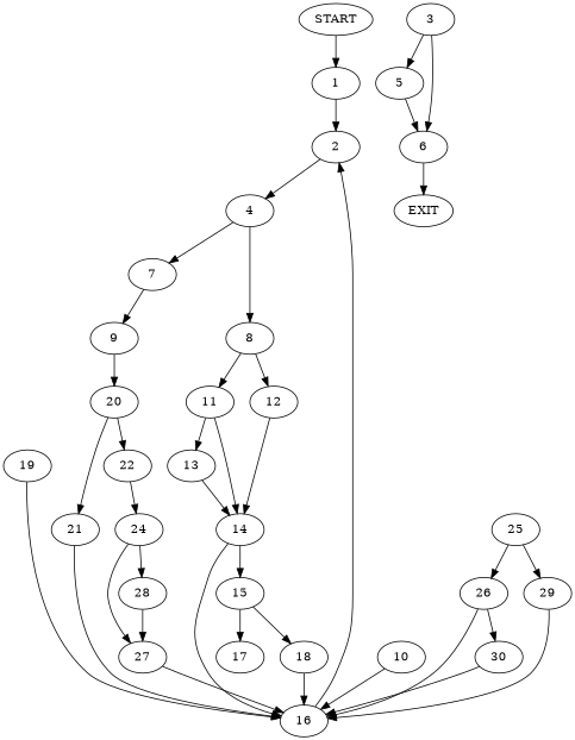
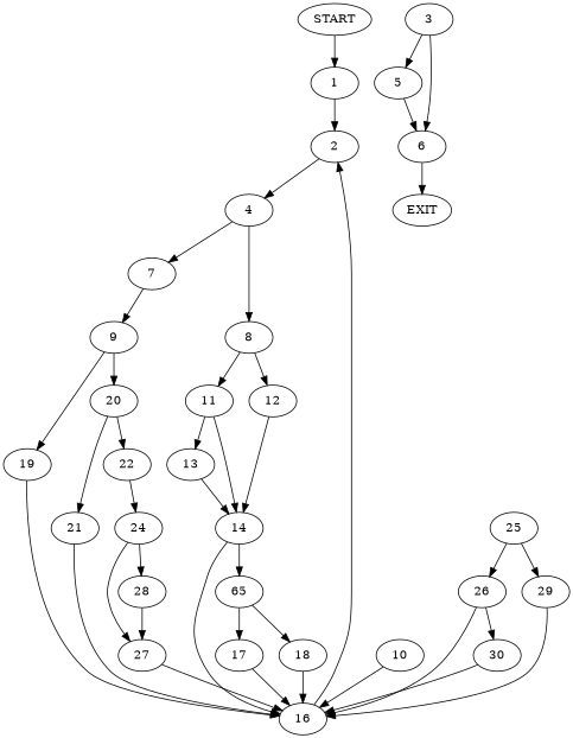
  digraph {
    n1 [label=START]
    1
    2
    n4 [label=EXIT]
    4
    3
    5
    6
    7
    8
    9
    11
    12
    19
    20
    10
    16
    13
    14
    21
    22
-   15
+   15 [label=65]
    17
    18
    24
    27
    28
    25
    26
    29
    30
    n1 -> 1
    1 -> 2
    2 -> 4
    4 -> 7
    4 -> 8
    3 -> 5
    3 -> 6
    5 -> 6
    6 -> n4
    7 -> 9
    8 -> 11
    8 -> 12
+   9 -> 19
    9 -> 20
    11 -> 13
    11 -> 14
    12 -> 14
    19 -> 16
    20 -> 21
    20 -> 22
    10 -> 16
    16 -> 2
    13 -> 14
    14 -> 16
    14 -> 15
    21 -> 16
    22 -> 24
    15 -> 17
    15 -> 18
+   17 -> 16
    18 -> 16
    24 -> 27
    24 -> 28
    27 -> 16
    28 -> 27
    25 -> 26
    25 -> 29
    26 -> 16
    26 -> 30
    29 -> 16
    30 -> 16
  }
